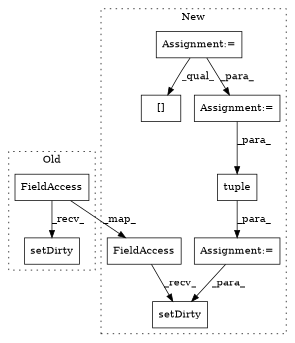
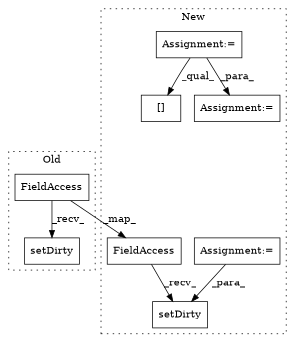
  digraph {
    node [a=32 l=1 shape=box]
    n1 [l="9,1" label=setDirty s="2947,3046"]
    n2 [a=22 l=11 label=FieldAccess s=2935]
-   n3 [l="6,1" label=tuple s="2428,2441"]
    n4 [l="9,1" label=setDirty s="2462,2478"]
    n5 [a=7 label="Assignment:=" s=2427]
    n6 [a=7 label="Assignment:=" s=2313]
    n7 [a=2 l="8,1" label="[]" s="2344,2372"]
    n8 [a=7 label="Assignment:=" s=2342]
    n9 [a=22 l=11 label=FieldAccess s=2450]
    subgraph cluster_1 {
      label=Old
      style=dotted
      n1
      n2
    }
    subgraph cluster_2 {
      label=New
      style=dotted
-     n3
      n4
      n5
      n6
      n7
      n8
      n9
    }
    n2 -> n1 [label=_recv_]
    n2 -> n9 [label=_map_]
-   n3 -> n5 [label=_para_]
    n5 -> n4 [label=_para_]
    n6 -> n7 [label=_qual_]
    n6 -> n8 [label=_para_]
-   n8 -> n3 [label=_para_]
    n9 -> n4 [label=_recv_]
  }
